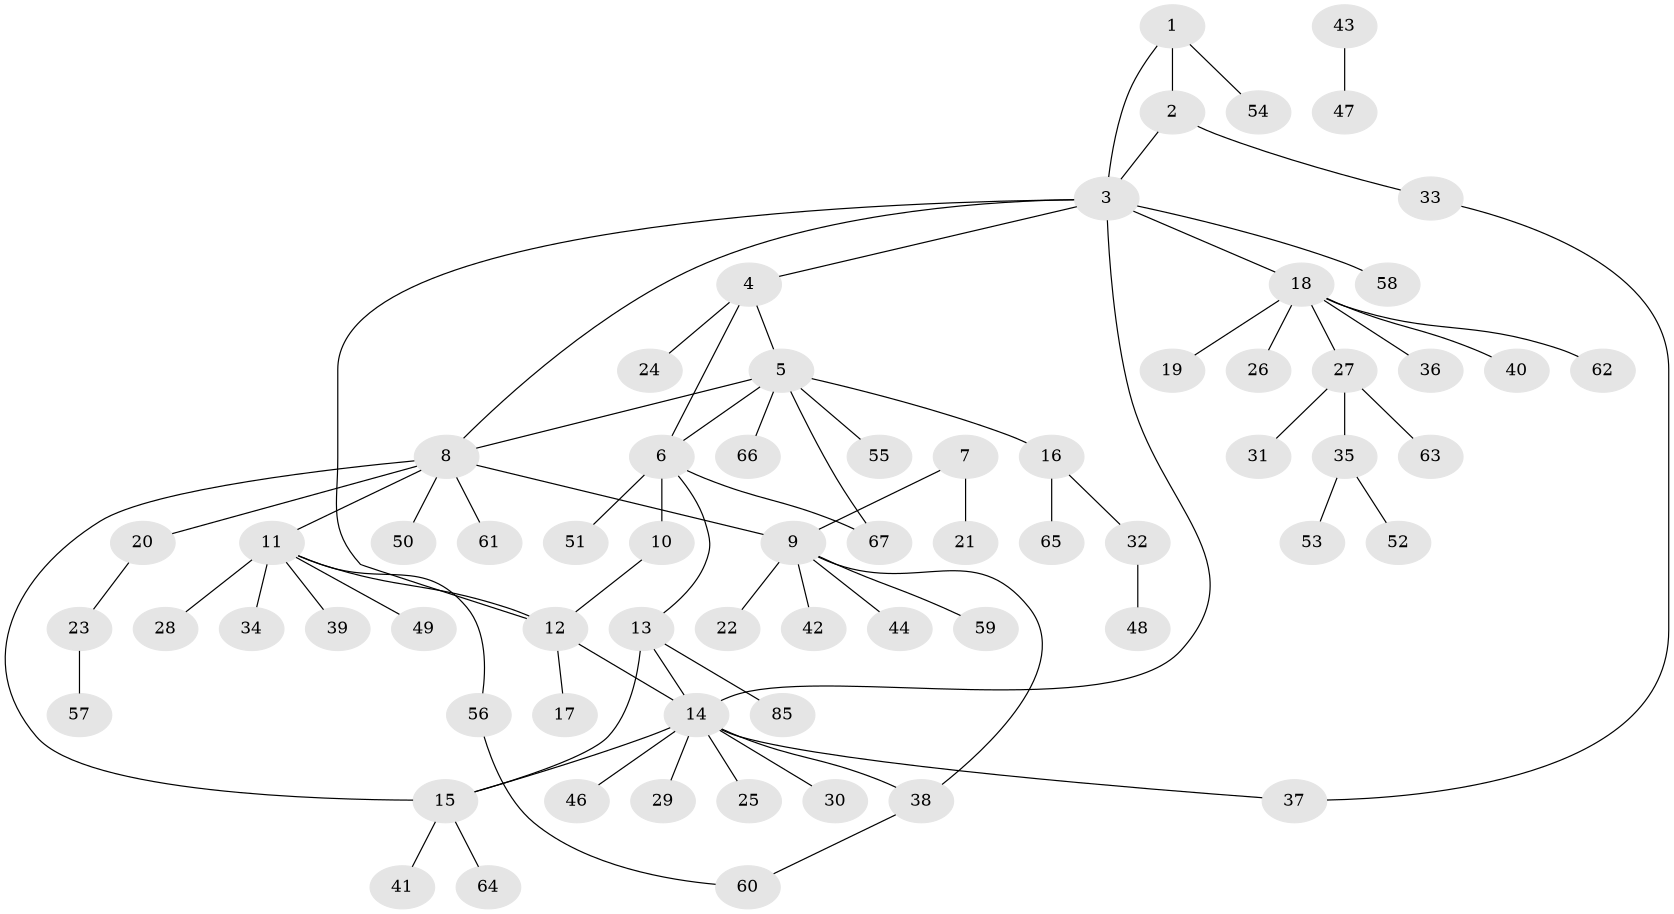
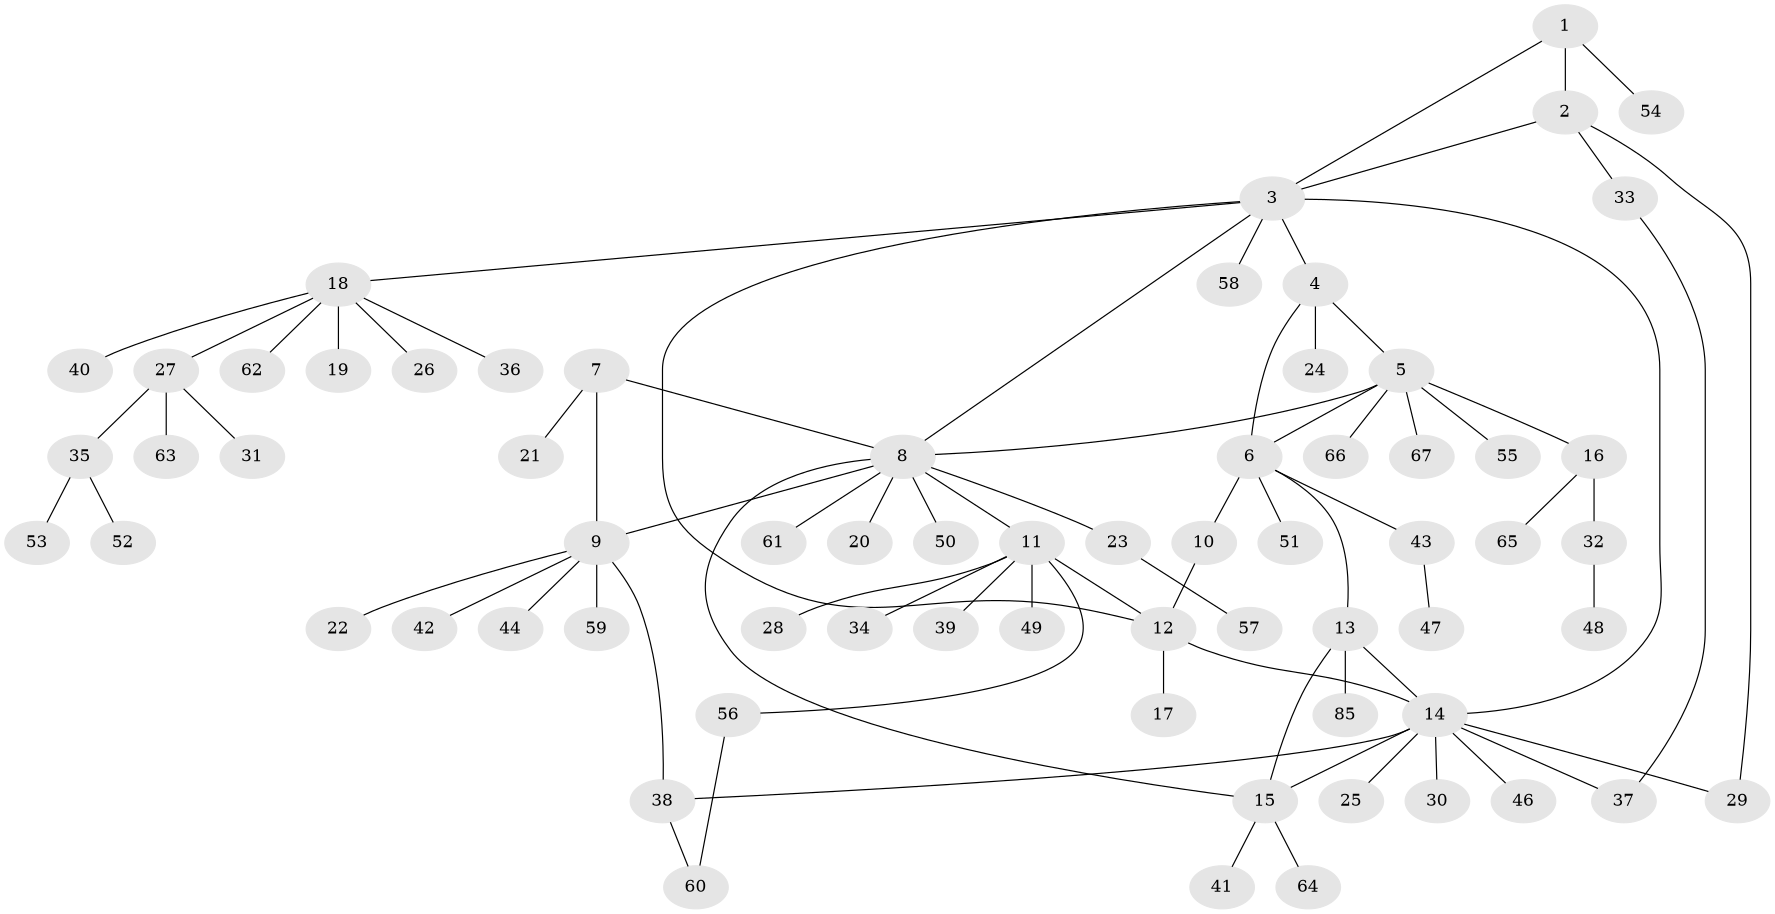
  graph {
    node [color=gray90 style=filled]
    1
    2
    3
    54
    29
    33
    4
    8
    12
    14
    18
    58
    37
    5
    6
    24
    9
    11
    15
    20
    23
    50
    61
    17
    38
    25
    30
    46
    19
    26
    27
    36
    40
    62
    16
    55
    66
    67
    10
    13
    43
    51
    32
    65
    n45 [label=85]
    47
    7
    21
    22
    42
    44
    59
    28
    34
    39
    49
    56
    41
    64
    57
    60
    48
    31
    35
    63
    52
    53
    1 -- 2
    1 -- 3
    1 -- 54
    2 -- 3
+   2 -- 29
    2 -- 33
    3 -- 4
    3 -- 8
    3 -- 12
    3 -- 14
    3 -- 18
    3 -- 58
    33 -- 37
    4 -- 5
    4 -- 6
    4 -- 24
    8 -- 9
    8 -- 11
    8 -- 15
    8 -- 20
-   20 -- 23
+   8 -- 23
    8 -- 50
    8 -- 61
    12 -- 14
    12 -- 17
    14 -- 29
    14 -- 37
    14 -- 15
    14 -- 38
    14 -- 25
    14 -- 30
    14 -- 46
    18 -- 19
    18 -- 26
    18 -- 27
    18 -- 36
    18 -- 40
    18 -- 62
    5 -- 8
    5 -- 6
    5 -- 16
    5 -- 55
    5 -- 66
    5 -- 67
    6 -- 10
    6 -- 13
-   6 -- 67
+   6 -- 43
    6 -- 51
    9 -- 38
    9 -- 22
    9 -- 42
    9 -- 44
    9 -- 59
    11 -- 12
    11 -- 28
    11 -- 34
    11 -- 39
    11 -- 49
    11 -- 56
    15 -- 41
    15 -- 64
    23 -- 57
    38 -- 60
    27 -- 31
    27 -- 35
    27 -- 63
    16 -- 32
    16 -- 65
    10 -- 12
    13 -- 14
    13 -- 15
    13 -- n45
    43 -- 47
    32 -- 48
+   7 -- 8
    7 -- 9
    7 -- 21
    56 -- 60
    35 -- 52
    35 -- 53
  }
